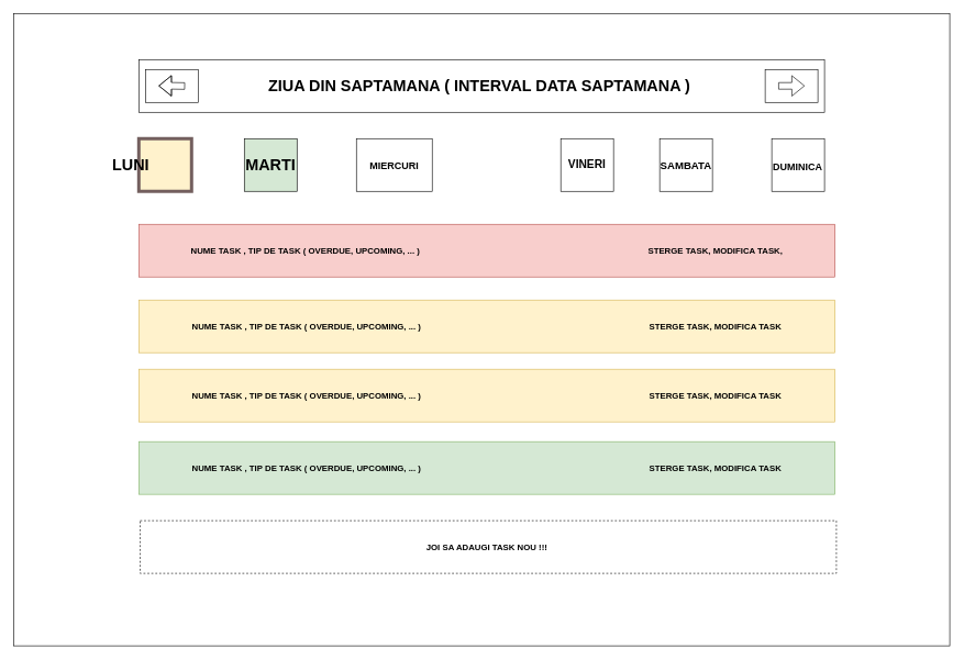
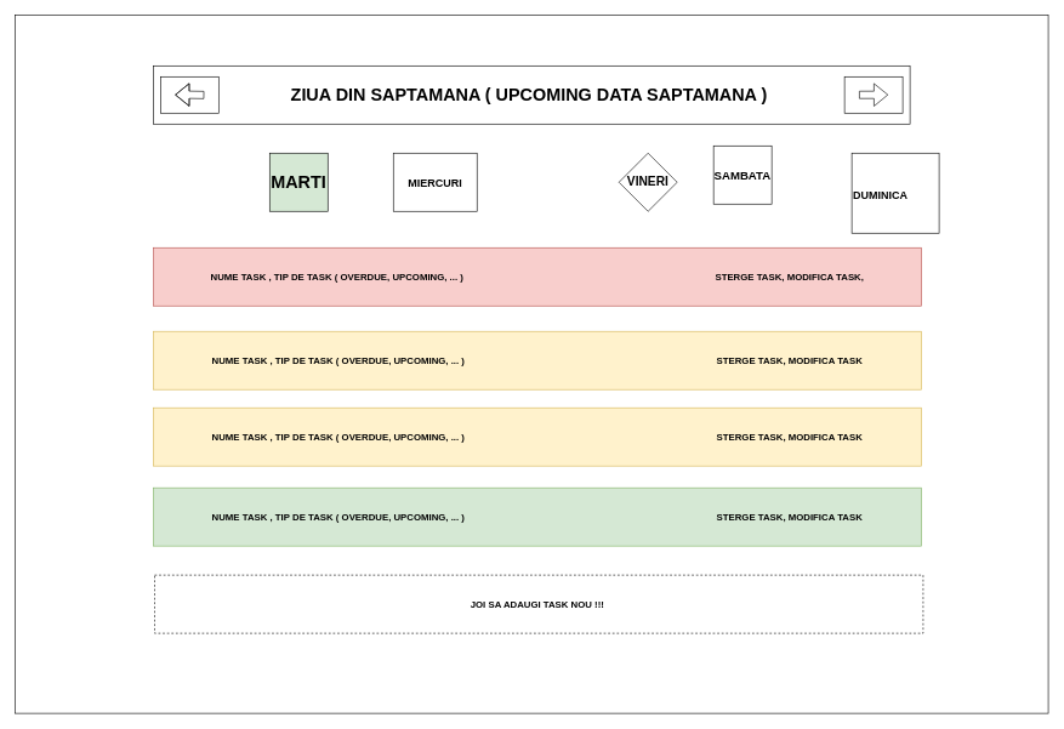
  <mxCell id="0" />
  <mxCell id="1" parent="0" />
  <mxCell id="2" value="" style="rounded=0;whiteSpace=wrap;html=1;" vertex="1" parent="1"><mxGeometry x="20" y="20" width="1420" height="960" as="geometry" /></mxCell>
- <mxCell id="3" value="&lt;h1&gt;ZIUA DIN SAPTAMANA ( INTERVAL DATA SAPTAMANA )&amp;nbsp;&lt;/h1&gt;" style="rounded=0;whiteSpace=wrap;html=1;" vertex="1" parent="1"><mxGeometry x="210" y="90" width="1040" height="80" as="geometry" /></mxCell>
+ <mxCell id="3" value="&lt;h1&gt;ZIUA DIN SAPTAMANA ( UPCOMING DATA SAPTAMANA )&amp;nbsp;&lt;/h1&gt;" style="rounded=0;whiteSpace=wrap;html=1;" vertex="1" parent="1"><mxGeometry x="210" y="90" width="1040" height="80" as="geometry" /></mxCell>
  <mxCell id="4" value="&lt;h1&gt;MARTI&lt;/h1&gt;" style="whiteSpace=wrap;html=1;aspect=fixed;fillColor=#d5e8d4;" vertex="1" parent="1"><mxGeometry x="370" y="210" width="80" height="80" as="geometry" /></mxCell>
  <mxCell id="5" value="MIERCURI" style="whiteSpace=wrap;html=1;aspect=fixed;fontStyle=1;fontSize=15;" vertex="1" parent="1"><mxGeometry x="540" y="210" width="115" height="80" as="geometry" /></mxCell>
- <mxCell id="6" value="VINERI" style="whiteSpace=wrap;html=1;aspect=fixed;fontStyle=1;fontSize=17;" vertex="1" parent="1"><mxGeometry x="850" y="210" width="80" height="80" as="geometry" /></mxCell>
- <mxCell id="7" value="SAMBATA" style="whiteSpace=wrap;html=1;aspect=fixed;fontSize=16;fontStyle=1" vertex="1" parent="1"><mxGeometry x="1000" y="210" width="80" height="80" as="geometry" /></mxCell>
- <mxCell id="8" value="&lt;h1 style=&quot;&quot;&gt;&lt;font style=&quot;font-size: 15px;&quot;&gt;DUMINICA&lt;/font&gt;&lt;/h1&gt;" style="whiteSpace=wrap;html=1;aspect=fixed;align=left;" vertex="1" parent="1"><mxGeometry x="1170" y="210" width="80" height="80" as="geometry" /></mxCell>
- <mxCell id="9" value="&lt;h1&gt;LUNI&lt;span style=&quot;white-space: pre;&quot;&gt;&#09;&lt;/span&gt;&lt;span style=&quot;white-space: pre;&quot;&gt;&#09;&lt;/span&gt;&lt;/h1&gt;" style="whiteSpace=wrap;html=1;aspect=fixed;fillColor=#fff2cc;strokeColor=#735f5e;strokeWidth=5;" vertex="1" parent="1"><mxGeometry x="210" y="210" width="80" height="80" as="geometry" /></mxCell>
+ <mxCell id="6" value="VINERI" style="rhombus;whiteSpace=wrap;html=1;aspect=fixed;fontStyle=1;fontSize=17;" vertex="1" parent="1"><mxGeometry x="850" y="210" width="80" height="80" as="geometry" /></mxCell>
+ <mxCell id="7" value="SAMBATA" style="whiteSpace=wrap;html=1;aspect=fixed;fontSize=16;fontStyle=1" vertex="1" parent="1"><mxGeometry x="980" y="200" width="80" height="80" as="geometry" /></mxCell>
+ <mxCell id="8" value="&lt;h1 style=&quot;&quot;&gt;&lt;font style=&quot;font-size: 15px;&quot;&gt;DUMINICA&lt;/font&gt;&lt;/h1&gt;" style="whiteSpace=wrap;html=1;aspect=fixed;align=left;" vertex="1" parent="1"><mxGeometry x="1170" y="210" width="120" height="110" as="geometry" /></mxCell>
  <mxCell id="10" value="NUME TASK , TIP DE TASK ( OVERDUE, UPCOMING, ... ) &lt;span style=&quot;white-space: pre; font-size: 13px;&quot;&gt;&#09;&lt;/span&gt;&lt;span style=&quot;white-space: pre; font-size: 13px;&quot;&gt;&#09;&lt;/span&gt;&lt;span style=&quot;white-space: pre; font-size: 13px;&quot;&gt;&#09;&lt;/span&gt;&lt;span style=&quot;white-space: pre; font-size: 13px;&quot;&gt;&#09;&lt;/span&gt;&lt;span style=&quot;white-space: pre; font-size: 13px;&quot;&gt;&#09;&lt;/span&gt;&lt;span style=&quot;white-space: pre; font-size: 13px;&quot;&gt;&#09;&lt;/span&gt;&lt;span style=&quot;white-space: pre; font-size: 13px;&quot;&gt;&#09;&lt;/span&gt;&lt;span style=&quot;white-space: pre; font-size: 13px;&quot;&gt;&#09;&lt;/span&gt;&lt;span style=&quot;white-space: pre; font-size: 13px;&quot;&gt;&#09;&lt;/span&gt;&lt;span style=&quot;white-space: pre; font-size: 13px;&quot;&gt;&#09;&lt;/span&gt;&lt;span style=&quot;white-space: pre; font-size: 13px;&quot;&gt;&#09;&lt;/span&gt;&lt;span style=&quot;white-space: pre; font-size: 13px;&quot;&gt;&#09;&lt;/span&gt;STERGE TASK, MODIFICA TASK," style="rounded=0;whiteSpace=wrap;html=1;fontStyle=1;fontSize=13;fillColor=#f8cecc;strokeColor=#b85450;" vertex="1" parent="1"><mxGeometry x="210" y="340" width="1056" height="80" as="geometry" /></mxCell>
  <mxCell id="11" value="NUME TASK , TIP DE TASK ( OVERDUE, UPCOMING, ... ) &lt;span style=&quot;white-space: pre; font-size: 13px;&quot;&gt;&#09;&lt;/span&gt;&lt;span style=&quot;white-space: pre; font-size: 13px;&quot;&gt;&#09;&lt;/span&gt;&lt;span style=&quot;white-space: pre; font-size: 13px;&quot;&gt;&#09;&lt;/span&gt;&lt;span style=&quot;white-space: pre; font-size: 13px;&quot;&gt;&#09;&lt;/span&gt;&lt;span style=&quot;white-space: pre; font-size: 13px;&quot;&gt;&#09;&lt;/span&gt;&lt;span style=&quot;white-space: pre; font-size: 13px;&quot;&gt;&#09;&lt;/span&gt;&lt;span style=&quot;white-space: pre; font-size: 13px;&quot;&gt;&#09;&lt;/span&gt;&lt;span style=&quot;white-space: pre; font-size: 13px;&quot;&gt;&#09;&lt;/span&gt;&lt;span style=&quot;white-space: pre; font-size: 13px;&quot;&gt;&#09;&lt;/span&gt;&lt;span style=&quot;white-space: pre; font-size: 13px;&quot;&gt;&#09;&lt;/span&gt;&lt;span style=&quot;white-space: pre; font-size: 13px;&quot;&gt;&#09;&lt;/span&gt;&lt;span style=&quot;white-space: pre; font-size: 13px;&quot;&gt;&#09;&lt;/span&gt;STERGE TASK, MODIFICA TASK" style="rounded=0;whiteSpace=wrap;html=1;fontStyle=1;fontSize=13;fillColor=#fff2cc;strokeColor=#d6b656;" vertex="1" parent="1"><mxGeometry x="210" y="455" width="1056" height="80" as="geometry" /></mxCell>
  <mxCell id="12" value="NUME TASK , TIP DE TASK ( OVERDUE, UPCOMING, ... ) &lt;span style=&quot;white-space: pre; font-size: 13px;&quot;&gt;&#09;&lt;/span&gt;&lt;span style=&quot;white-space: pre; font-size: 13px;&quot;&gt;&#09;&lt;/span&gt;&lt;span style=&quot;white-space: pre; font-size: 13px;&quot;&gt;&#09;&lt;/span&gt;&lt;span style=&quot;white-space: pre; font-size: 13px;&quot;&gt;&#09;&lt;/span&gt;&lt;span style=&quot;white-space: pre; font-size: 13px;&quot;&gt;&#09;&lt;/span&gt;&lt;span style=&quot;white-space: pre; font-size: 13px;&quot;&gt;&#09;&lt;/span&gt;&lt;span style=&quot;white-space: pre; font-size: 13px;&quot;&gt;&#09;&lt;/span&gt;&lt;span style=&quot;white-space: pre; font-size: 13px;&quot;&gt;&#09;&lt;/span&gt;&lt;span style=&quot;white-space: pre; font-size: 13px;&quot;&gt;&#09;&lt;/span&gt;&lt;span style=&quot;white-space: pre; font-size: 13px;&quot;&gt;&#09;&lt;/span&gt;&lt;span style=&quot;white-space: pre; font-size: 13px;&quot;&gt;&#09;&lt;/span&gt;&lt;span style=&quot;white-space: pre; font-size: 13px;&quot;&gt;&#09;&lt;/span&gt;STERGE TASK, MODIFICA TASK" style="rounded=0;whiteSpace=wrap;html=1;fontStyle=1;fontSize=13;fillColor=#fff2cc;strokeColor=#d6b656;" vertex="1" parent="1"><mxGeometry x="210" y="560" width="1056" height="80" as="geometry" /></mxCell>
  <mxCell id="13" value="NUME TASK , TIP DE TASK ( OVERDUE, UPCOMING, ... ) &lt;span style=&quot;white-space: pre; font-size: 13px;&quot;&gt;&#09;&lt;/span&gt;&lt;span style=&quot;white-space: pre; font-size: 13px;&quot;&gt;&#09;&lt;/span&gt;&lt;span style=&quot;white-space: pre; font-size: 13px;&quot;&gt;&#09;&lt;/span&gt;&lt;span style=&quot;white-space: pre; font-size: 13px;&quot;&gt;&#09;&lt;/span&gt;&lt;span style=&quot;white-space: pre; font-size: 13px;&quot;&gt;&#09;&lt;/span&gt;&lt;span style=&quot;white-space: pre; font-size: 13px;&quot;&gt;&#09;&lt;/span&gt;&lt;span style=&quot;white-space: pre; font-size: 13px;&quot;&gt;&#09;&lt;/span&gt;&lt;span style=&quot;white-space: pre; font-size: 13px;&quot;&gt;&#09;&lt;/span&gt;&lt;span style=&quot;white-space: pre; font-size: 13px;&quot;&gt;&#09;&lt;/span&gt;&lt;span style=&quot;white-space: pre; font-size: 13px;&quot;&gt;&#09;&lt;/span&gt;&lt;span style=&quot;white-space: pre; font-size: 13px;&quot;&gt;&#09;&lt;/span&gt;&lt;span style=&quot;white-space: pre; font-size: 13px;&quot;&gt;&#09;&lt;/span&gt;STERGE TASK, MODIFICA TASK" style="rounded=0;whiteSpace=wrap;html=1;fontStyle=1;fontSize=13;fillColor=#d5e8d4;strokeColor=#82b366;" vertex="1" parent="1"><mxGeometry x="210" y="670" width="1056" height="80" as="geometry" /></mxCell>
  <mxCell id="14" value="JOI SA ADAUGI TASK NOU !!!&amp;nbsp;" style="rounded=0;whiteSpace=wrap;html=1;fontStyle=1;fontSize=13;dashed=1;" vertex="1" parent="1"><mxGeometry x="212" y="790" width="1056" height="80" as="geometry" /></mxCell>
  <mxCell id="15" value="" style="rounded=0;whiteSpace=wrap;html=1;" vertex="1" parent="1"><mxGeometry x="220" y="105" width="80" height="50" as="geometry" /></mxCell>
  <mxCell id="16" value="" style="rounded=0;whiteSpace=wrap;html=1;" vertex="1" parent="1"><mxGeometry x="1160" y="105" width="80" height="50" as="geometry" /></mxCell>
  <mxCell id="17" value="" style="endArrow=classic;html=1;rounded=0;exitX=0.375;exitY=0.367;exitDx=0;exitDy=0;exitPerimeter=0;shape=flexArrow;" edge="1" parent="1"><mxGeometry width="50" height="50" relative="1" as="geometry"><mxPoint x="280" y="130.14" as="sourcePoint" /><mxPoint x="240" y="129.82" as="targetPoint" /><Array as="points"><mxPoint x="260" y="129.79" /></Array></mxGeometry></mxCell>
  <mxCell id="18" value="" style="endArrow=classic;html=1;rounded=0;exitX=0.375;exitY=0.367;exitDx=0;exitDy=0;exitPerimeter=0;shape=flexArrow;strokeColor=#000000;" edge="1" parent="1"><mxGeometry width="50" height="50" relative="1" as="geometry"><mxPoint x="1180" y="129.93" as="sourcePoint" /><mxPoint x="1220" y="129.79" as="targetPoint" /><Array as="points" /></mxGeometry></mxCell>
